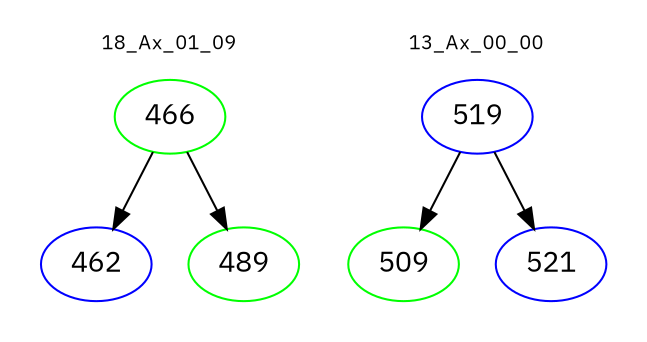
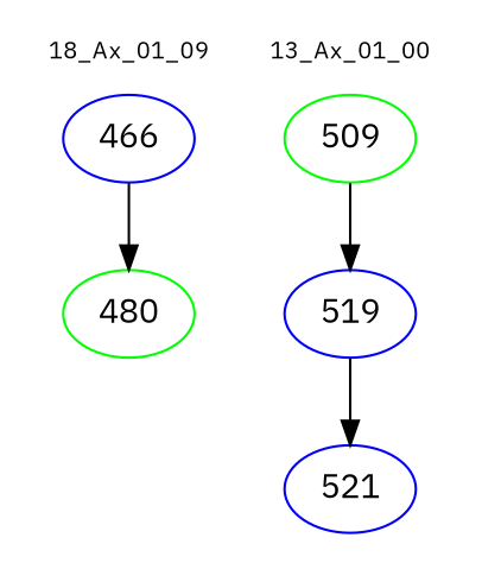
  digraph {
    fontname="IBM Plex Sans"
    node [color=blue fontname="IBM Plex Sans"]
    edge [color=black fontname="IBM Plex Sans"]
-   n1 [color=green label=466]
-   n2 [label=462]
-   n3 [color=green label=489]
+   n1 [label=466]
+   n3 [color=green label=480]
    n4 [label=519]
    n5 [color=green label=509]
    n6 [label=521]
    subgraph cluster_1 {
      color=white
      fontsize=10
      label="18_Ax_01_09"
      n1
-     n2
      n3
    }
    subgraph cluster_2 {
      color=white
      fontsize=10
-     label="13_Ax_00_00"
+     label="13_Ax_01_00"
      n4
      n5
      n6
    }
-   n1 -> n2
    n1 -> n3
-   n4 -> n5
+   n5 -> n4
    n4 -> n6
  }
